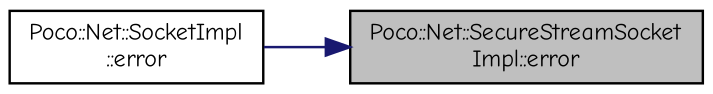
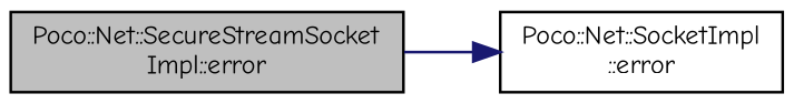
  digraph {
    rankdir=LR
    fontname="Comic Neue"
    node [color=black fontname="Comic Neue" fontsize=10 shape=record style=filled]
    n1 [fillcolor=grey75 fontcolor=black height=0.2 label="Poco::Net::SecureStreamSocket\lImpl::error" width=0.4]
    n2 [fillcolor=white height=0.2 label="Poco::Net::SocketImpl\l::error" width=0.4]
-   n2 -> n1 [color=midnightblue fontname="Comic Neue" fontsize=10 labelfontname=Helvetica labelfontsize=10 style=solid]
+   n1 -> n2 [color=midnightblue fontname="Comic Neue" fontsize=10 labelfontname=Helvetica labelfontsize=10 style=solid]
  }
